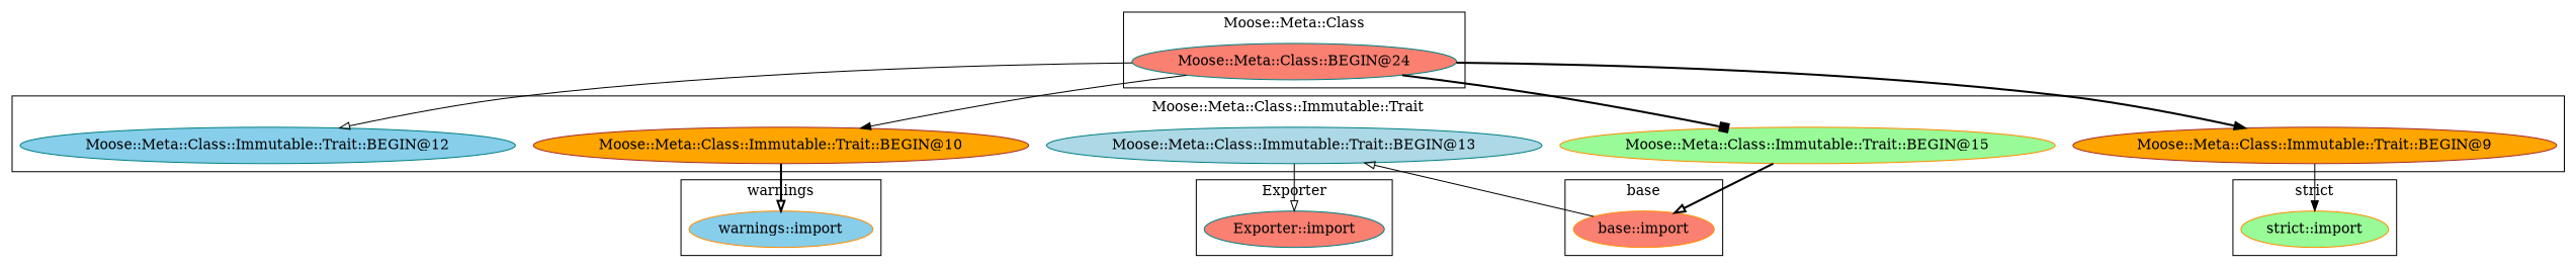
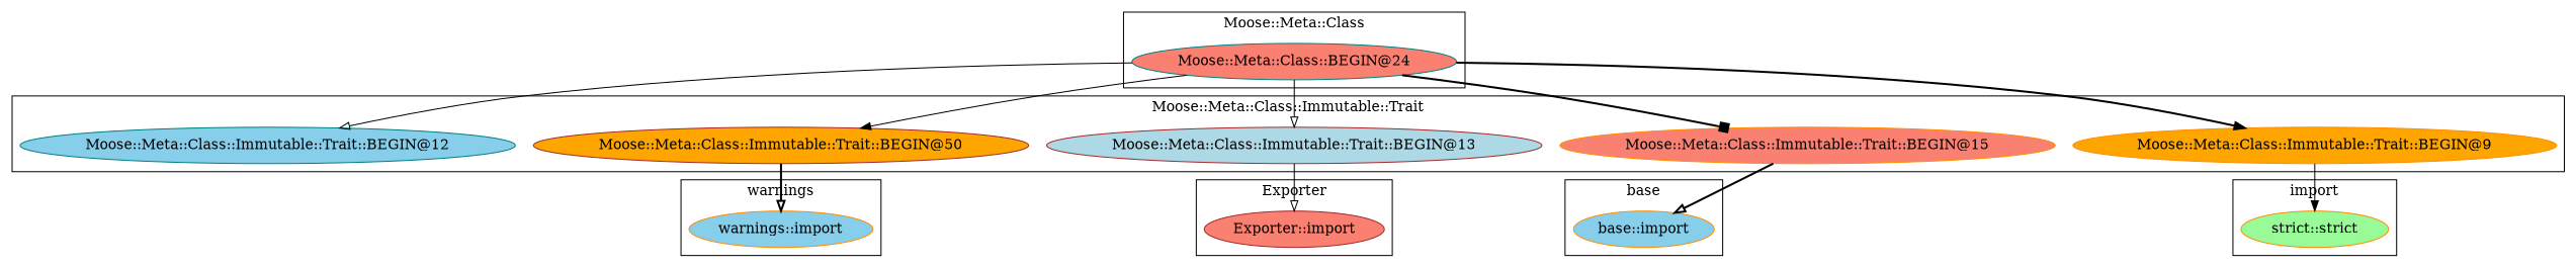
  digraph {
    node [color=darkorange fillcolor=salmon style=filled]
    edge [arrowhead=onormal style=solid]
-   "Moose::Meta::Class::Immutable::Trait::BEGIN@10" [color=brown fillcolor=orange]
-   "Moose::Meta::Class::Immutable::Trait::BEGIN@13" [color=teal fillcolor=lightblue]
-   "Moose::Meta::Class::Immutable::Trait::BEGIN@15" [fillcolor=palegreen]
-   "Moose::Meta::Class::Immutable::Trait::BEGIN@9" [color=brown fillcolor=orange]
+   "Moose::Meta::Class::Immutable::Trait::BEGIN@10" [color=brown fillcolor=orange label="Moose::Meta::Class::Immutable::Trait::BEGIN@50"]
+   "Moose::Meta::Class::Immutable::Trait::BEGIN@13" [color=brown fillcolor=lightblue]
+   "Moose::Meta::Class::Immutable::Trait::BEGIN@15"
+   "Moose::Meta::Class::Immutable::Trait::BEGIN@9" [fillcolor=orange]
    "Moose::Meta::Class::Immutable::Trait::BEGIN@12" [color=teal fillcolor=skyblue]
    "Moose::Meta::Class::BEGIN@24" [color=teal]
-   "base::import"
-   "Exporter::import" [color=teal]
+   "base::import" [fillcolor=skyblue]
+   "Exporter::import" [color=brown]
    "warnings::import" [fillcolor=skyblue]
-   "strict::import" [fillcolor=palegreen]
+   "strict::import" [fillcolor=palegreen label="strict::strict"]
    subgraph cluster_1 {
      label="Moose::Meta::Class::Immutable::Trait"
      "Moose::Meta::Class::Immutable::Trait::BEGIN@10"
      "Moose::Meta::Class::Immutable::Trait::BEGIN@13"
      "Moose::Meta::Class::Immutable::Trait::BEGIN@15"
      "Moose::Meta::Class::Immutable::Trait::BEGIN@9"
      "Moose::Meta::Class::Immutable::Trait::BEGIN@12"
    }
    subgraph cluster_2 {
      label="Moose::Meta::Class"
      "Moose::Meta::Class::BEGIN@24"
    }
    subgraph cluster_3 {
      label=base
      "base::import"
    }
    subgraph cluster_4 {
      label=Exporter
      "Exporter::import"
    }
    subgraph cluster_5 {
      label=warnings
      "warnings::import"
    }
    subgraph cluster_6 {
-     label="strict"
+     label=import
      "strict::import"
    }
    "Moose::Meta::Class::Immutable::Trait::BEGIN@10" -> "warnings::import" [style=bold]
    "Moose::Meta::Class::Immutable::Trait::BEGIN@13" -> "Exporter::import"
    "Moose::Meta::Class::Immutable::Trait::BEGIN@15" -> "base::import" [style=bold]
    "Moose::Meta::Class::Immutable::Trait::BEGIN@9" -> "strict::import" [arrowhead=normal]
    "Moose::Meta::Class::BEGIN@24" -> "Moose::Meta::Class::Immutable::Trait::BEGIN@10" [arrowhead=normal]
-   "base::import" -> "Moose::Meta::Class::Immutable::Trait::BEGIN@13"
+   "Moose::Meta::Class::BEGIN@24" -> "Moose::Meta::Class::Immutable::Trait::BEGIN@13"
    "Moose::Meta::Class::BEGIN@24" -> "Moose::Meta::Class::Immutable::Trait::BEGIN@15" [arrowhead=box style=bold]
    "Moose::Meta::Class::BEGIN@24" -> "Moose::Meta::Class::Immutable::Trait::BEGIN@9" [arrowhead=normal style=bold]
    "Moose::Meta::Class::BEGIN@24" -> "Moose::Meta::Class::Immutable::Trait::BEGIN@12"
  }
